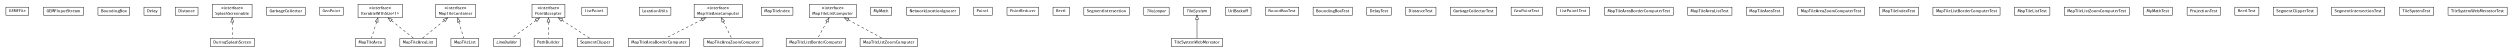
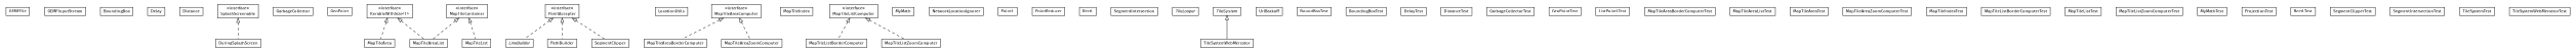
  digraph {
    fontname="Fira Sans"
    nodesep=0.25
    ranksep=0.5
    node [fontcolor=black fontname="Fira Sans" fontsize=10.0 shape=plaintext]
    edge [arrowtail=empty dir=back fontname="Fira Sans" fontsize=10 headport=p labelfontname=arial labelfontsize=10 style=dashed tailport=p]
    n1 [label=<<table title="org.osmdroid.util.GEMFFile" border="0" cellborder="1" cellspacing="0" cellpadding="2" port="p" href="./GEMFFile.html"> 		<tr><td><table border="0" cellspacing="0" cellpadding="1"> <tr><td align="center" balign="center"> GEMFFile </td></tr> 		</table></td></tr> 		</table>>]
    n2 [label=<<table title="org.osmdroid.util.GEMFFile.GEMFInputStream" border="0" cellborder="1" cellspacing="0" cellpadding="2" port="p" href="./GEMFFile.GEMFInputStream.html"> 		<tr><td><table border="0" cellspacing="0" cellpadding="1"> <tr><td align="center" balign="center"> GEMFInputStream </td></tr> 		</table></td></tr> 		</table>>]
    n3 [label=<<table title="org.osmdroid.util.BoundingBox" border="0" cellborder="1" cellspacing="0" cellpadding="2" port="p" href="./BoundingBox.html"> 		<tr><td><table border="0" cellspacing="0" cellpadding="1"> <tr><td align="center" balign="center"> BoundingBox </td></tr> 		</table></td></tr> 		</table>>]
    n4 [label=<<table title="org.osmdroid.util.Delay" border="0" cellborder="1" cellspacing="0" cellpadding="2" port="p" href="./Delay.html"> 		<tr><td><table border="0" cellspacing="0" cellpadding="1"> <tr><td align="center" balign="center"> Delay </td></tr> 		</table></td></tr> 		</table>>]
    n5 [label=<<table title="org.osmdroid.util.Distance" border="0" cellborder="1" cellspacing="0" cellpadding="2" port="p" href="./Distance.html"> 		<tr><td><table border="0" cellspacing="0" cellpadding="1"> <tr><td align="center" balign="center"> Distance </td></tr> 		</table></td></tr> 		</table>>]
    n6 [label=<<table title="org.osmdroid.util.DuringSplashScreen" border="0" cellborder="1" cellspacing="0" cellpadding="2" port="p" href="./DuringSplashScreen.html"> 		<tr><td><table border="0" cellspacing="0" cellpadding="1"> <tr><td align="center" balign="center"> DuringSplashScreen </td></tr> 		</table></td></tr> 		</table>>]
    n7 [label=<<table title="org.osmdroid.util.GarbageCollector" border="0" cellborder="1" cellspacing="0" cellpadding="2" port="p" href="./GarbageCollector.html"> 		<tr><td><table border="0" cellspacing="0" cellpadding="1"> <tr><td align="center" balign="center"> GarbageCollector </td></tr> 		</table></td></tr> 		</table>>]
    n8 [label=<<table title="org.osmdroid.util.GeoPoint" border="0" cellborder="1" cellspacing="0" cellpadding="2" port="p" href="./GeoPoint.html"> 		<tr><td><table border="0" cellspacing="0" cellpadding="1"> <tr><td align="center" balign="center"> GeoPoint </td></tr> 		</table></td></tr> 		</table>>]
    n9 [label=<<table title="org.osmdroid.util.IterableWithSize" border="0" cellborder="1" cellspacing="0" cellpadding="2" port="p" href="./IterableWithSize.html"> 		<tr><td><table border="0" cellspacing="0" cellpadding="1"> <tr><td align="center" balign="center"> &#171;interface&#187; </td></tr> <tr><td align="center" balign="center"> IterableWithSize&lt;T&gt; </td></tr> 		</table></td></tr> 		</table>>]
    n10 [label=<<table title="org.osmdroid.util.MapTileArea" border="0" cellborder="1" cellspacing="0" cellpadding="2" port="p" href="./MapTileArea.html"> 		<tr><td><table border="0" cellspacing="0" cellpadding="1"> <tr><td align="center" balign="center"> MapTileArea </td></tr> 		</table></td></tr> 		</table>>]
    n11 [label=<<table title="org.osmdroid.util.MapTileAreaList" border="0" cellborder="1" cellspacing="0" cellpadding="2" port="p" href="./MapTileAreaList.html"> 		<tr><td><table border="0" cellspacing="0" cellpadding="1"> <tr><td align="center" balign="center"> MapTileAreaList </td></tr> 		</table></td></tr> 		</table>>]
    n12 [label=<<table title="org.osmdroid.util.LineBuilder" border="0" cellborder="1" cellspacing="0" cellpadding="2" port="p" href="./LineBuilder.html"> 		<tr><td><table border="0" cellspacing="0" cellpadding="1"> <tr><td align="center" balign="center"><font face="arial italic"> LineBuilder </font></td></tr> 		</table></td></tr> 		</table>>]
-   n13 [label=<<table title="org.osmdroid.util.ListPointL" border="0" cellborder="1" cellspacing="0" cellpadding="2" port="p" href="./ListPointL.html"> 		<tr><td><table border="0" cellspacing="0" cellpadding="1"> <tr><td align="center" balign="center"> ListPointL </td></tr> 		</table></td></tr> 		</table>>]
    n14 [label=<<table title="org.osmdroid.util.LocationUtils" border="0" cellborder="1" cellspacing="0" cellpadding="2" port="p" href="./LocationUtils.html"> 		<tr><td><table border="0" cellspacing="0" cellpadding="1"> <tr><td align="center" balign="center"> LocationUtils </td></tr> 		</table></td></tr> 		</table>>]
    n15 [label=<<table title="org.osmdroid.util.MapTileAreaBorderComputer" border="0" cellborder="1" cellspacing="0" cellpadding="2" port="p" href="./MapTileAreaBorderComputer.html"> 		<tr><td><table border="0" cellspacing="0" cellpadding="1"> <tr><td align="center" balign="center"> MapTileAreaBorderComputer </td></tr> 		</table></td></tr> 		</table>>]
    n16 [label=<<table title="org.osmdroid.util.MapTileAreaComputer" border="0" cellborder="1" cellspacing="0" cellpadding="2" port="p" href="./MapTileAreaComputer.html"> 		<tr><td><table border="0" cellspacing="0" cellpadding="1"> <tr><td align="center" balign="center"> &#171;interface&#187; </td></tr> <tr><td align="center" balign="center"> MapTileAreaComputer </td></tr> 		</table></td></tr> 		</table>>]
    n17 [label=<<table title="org.osmdroid.util.MapTileAreaZoomComputer" border="0" cellborder="1" cellspacing="0" cellpadding="2" port="p" href="./MapTileAreaZoomComputer.html"> 		<tr><td><table border="0" cellspacing="0" cellpadding="1"> <tr><td align="center" balign="center"> MapTileAreaZoomComputer </td></tr> 		</table></td></tr> 		</table>>]
    n18 [label=<<table title="org.osmdroid.util.MapTileContainer" border="0" cellborder="1" cellspacing="0" cellpadding="2" port="p" href="./MapTileContainer.html"> 		<tr><td><table border="0" cellspacing="0" cellpadding="1"> <tr><td align="center" balign="center"> &#171;interface&#187; </td></tr> <tr><td align="center" balign="center"> MapTileContainer </td></tr> 		</table></td></tr> 		</table>>]
    n19 [label=<<table title="org.osmdroid.util.MapTileList" border="0" cellborder="1" cellspacing="0" cellpadding="2" port="p" href="./MapTileList.html"> 		<tr><td><table border="0" cellspacing="0" cellpadding="1"> <tr><td align="center" balign="center"> MapTileList </td></tr> 		</table></td></tr> 		</table>>]
    n20 [label=<<table title="org.osmdroid.util.MapTileIndex" border="0" cellborder="1" cellspacing="0" cellpadding="2" port="p" href="./MapTileIndex.html"> 		<tr><td><table border="0" cellspacing="0" cellpadding="1"> <tr><td align="center" balign="center"> MapTileIndex </td></tr> 		</table></td></tr> 		</table>>]
    n21 [label=<<table title="org.osmdroid.util.MapTileListBorderComputer" border="0" cellborder="1" cellspacing="0" cellpadding="2" port="p" href="./MapTileListBorderComputer.html"> 		<tr><td><table border="0" cellspacing="0" cellpadding="1"> <tr><td align="center" balign="center"> MapTileListBorderComputer </td></tr> 		</table></td></tr> 		</table>>]
    n22 [label=<<table title="org.osmdroid.util.MapTileListComputer" border="0" cellborder="1" cellspacing="0" cellpadding="2" port="p" href="./MapTileListComputer.html"> 		<tr><td><table border="0" cellspacing="0" cellpadding="1"> <tr><td align="center" balign="center"> &#171;interface&#187; </td></tr> <tr><td align="center" balign="center"> MapTileListComputer </td></tr> 		</table></td></tr> 		</table>>]
    n23 [label=<<table title="org.osmdroid.util.MapTileListZoomComputer" border="0" cellborder="1" cellspacing="0" cellpadding="2" port="p" href="./MapTileListZoomComputer.html"> 		<tr><td><table border="0" cellspacing="0" cellpadding="1"> <tr><td align="center" balign="center"> MapTileListZoomComputer </td></tr> 		</table></td></tr> 		</table>>]
    n24 [label=<<table title="org.osmdroid.util.MyMath" border="0" cellborder="1" cellspacing="0" cellpadding="2" port="p" href="./MyMath.html"> 		<tr><td><table border="0" cellspacing="0" cellpadding="1"> <tr><td align="center" balign="center"> MyMath </td></tr> 		</table></td></tr> 		</table>>]
    n25 [label=<<table title="org.osmdroid.util.NetworkLocationIgnorer" border="0" cellborder="1" cellspacing="0" cellpadding="2" port="p" href="./NetworkLocationIgnorer.html"> 		<tr><td><table border="0" cellspacing="0" cellpadding="1"> <tr><td align="center" balign="center"> NetworkLocationIgnorer </td></tr> 		</table></td></tr> 		</table>>]
    n26 [label=<<table title="org.osmdroid.util.PathBuilder" border="0" cellborder="1" cellspacing="0" cellpadding="2" port="p" href="./PathBuilder.html"> 		<tr><td><table border="0" cellspacing="0" cellpadding="1"> <tr><td align="center" balign="center"> PathBuilder </td></tr> 		</table></td></tr> 		</table>>]
    n27 [label=<<table title="org.osmdroid.util.PointAccepter" border="0" cellborder="1" cellspacing="0" cellpadding="2" port="p" href="./PointAccepter.html"> 		<tr><td><table border="0" cellspacing="0" cellpadding="1"> <tr><td align="center" balign="center"> &#171;interface&#187; </td></tr> <tr><td align="center" balign="center"> PointAccepter </td></tr> 		</table></td></tr> 		</table>>]
    n28 [label=<<table title="org.osmdroid.util.SegmentClipper" border="0" cellborder="1" cellspacing="0" cellpadding="2" port="p" href="./SegmentClipper.html"> 		<tr><td><table border="0" cellspacing="0" cellpadding="1"> <tr><td align="center" balign="center"> SegmentClipper </td></tr> 		</table></td></tr> 		</table>>]
    n29 [label=<<table title="org.osmdroid.util.PointL" border="0" cellborder="1" cellspacing="0" cellpadding="2" port="p" href="./PointL.html"> 		<tr><td><table border="0" cellspacing="0" cellpadding="1"> <tr><td align="center" balign="center"> PointL </td></tr> 		</table></td></tr> 		</table>>]
    n30 [label=<<table title="org.osmdroid.util.PointReducer" border="0" cellborder="1" cellspacing="0" cellpadding="2" port="p" href="./PointReducer.html"> 		<tr><td><table border="0" cellspacing="0" cellpadding="1"> <tr><td align="center" balign="center"> PointReducer </td></tr> 		</table></td></tr> 		</table>>]
    n31 [label=<<table title="org.osmdroid.util.RectL" border="0" cellborder="1" cellspacing="0" cellpadding="2" port="p" href="./RectL.html"> 		<tr><td><table border="0" cellspacing="0" cellpadding="1"> <tr><td align="center" balign="center"> RectL </td></tr> 		</table></td></tr> 		</table>>]
    n32 [label=<<table title="org.osmdroid.util.SegmentIntersection" border="0" cellborder="1" cellspacing="0" cellpadding="2" port="p" href="./SegmentIntersection.html"> 		<tr><td><table border="0" cellspacing="0" cellpadding="1"> <tr><td align="center" balign="center"> SegmentIntersection </td></tr> 		</table></td></tr> 		</table>>]
    n33 [label=<<table title="org.osmdroid.util.SplashScreenable" border="0" cellborder="1" cellspacing="0" cellpadding="2" port="p" href="./SplashScreenable.html"> 		<tr><td><table border="0" cellspacing="0" cellpadding="1"> <tr><td align="center" balign="center"> &#171;interface&#187; </td></tr> <tr><td align="center" balign="center"> SplashScreenable </td></tr> 		</table></td></tr> 		</table>>]
    n34 [label=<<table title="org.osmdroid.util.TileLooper" border="0" cellborder="1" cellspacing="0" cellpadding="2" port="p" href="./TileLooper.html"> 		<tr><td><table border="0" cellspacing="0" cellpadding="1"> <tr><td align="center" balign="center"><font face="arial italic"> TileLooper </font></td></tr> 		</table></td></tr> 		</table>>]
    n35 [label=<<table title="org.osmdroid.util.TileSystem" border="0" cellborder="1" cellspacing="0" cellpadding="2" port="p" href="./TileSystem.html"> 		<tr><td><table border="0" cellspacing="0" cellpadding="1"> <tr><td align="center" balign="center"><font face="arial italic"> TileSystem </font></td></tr> 		</table></td></tr> 		</table>>]
    n36 [label=<<table title="org.osmdroid.util.TileSystemWebMercator" border="0" cellborder="1" cellspacing="0" cellpadding="2" port="p" href="./TileSystemWebMercator.html"> 		<tr><td><table border="0" cellspacing="0" cellpadding="1"> <tr><td align="center" balign="center"> TileSystemWebMercator </td></tr> 		</table></td></tr> 		</table>>]
    n37 [label=<<table title="org.osmdroid.util.UrlBackoff" border="0" cellborder="1" cellspacing="0" cellpadding="2" port="p" href="./UrlBackoff.html"> 		<tr><td><table border="0" cellspacing="0" cellpadding="1"> <tr><td align="center" balign="center"> UrlBackoff </td></tr> 		</table></td></tr> 		</table>>]
    n38 [label=<<table title="org.osmdroid.util.BoundBoxTest" border="0" cellborder="1" cellspacing="0" cellpadding="2" port="p" href="./BoundBoxTest.html"> 		<tr><td><table border="0" cellspacing="0" cellpadding="1"> <tr><td align="center" balign="center"> BoundBoxTest </td></tr> 		</table></td></tr> 		</table>>]
    n39 [label=<<table title="org.osmdroid.util.BoundingBoxTest" border="0" cellborder="1" cellspacing="0" cellpadding="2" port="p" href="./BoundingBoxTest.html"> 		<tr><td><table border="0" cellspacing="0" cellpadding="1"> <tr><td align="center" balign="center"> BoundingBoxTest </td></tr> 		</table></td></tr> 		</table>>]
    n40 [label=<<table title="org.osmdroid.util.DelayTest" border="0" cellborder="1" cellspacing="0" cellpadding="2" port="p" href="./DelayTest.html"> 		<tr><td><table border="0" cellspacing="0" cellpadding="1"> <tr><td align="center" balign="center"> DelayTest </td></tr> 		</table></td></tr> 		</table>>]
    n41 [label=<<table title="org.osmdroid.util.DistanceTest" border="0" cellborder="1" cellspacing="0" cellpadding="2" port="p" href="./DistanceTest.html"> 		<tr><td><table border="0" cellspacing="0" cellpadding="1"> <tr><td align="center" balign="center"> DistanceTest </td></tr> 		</table></td></tr> 		</table>>]
    n42 [label=<<table title="org.osmdroid.util.GarbageCollectorTest" border="0" cellborder="1" cellspacing="0" cellpadding="2" port="p" href="./GarbageCollectorTest.html"> 		<tr><td><table border="0" cellspacing="0" cellpadding="1"> <tr><td align="center" balign="center"> GarbageCollectorTest </td></tr> 		</table></td></tr> 		</table>>]
    n43 [label=<<table title="org.osmdroid.util.GeoPointTest" border="0" cellborder="1" cellspacing="0" cellpadding="2" port="p" href="./GeoPointTest.html"> 		<tr><td><table border="0" cellspacing="0" cellpadding="1"> <tr><td align="center" balign="center"> GeoPointTest </td></tr> 		</table></td></tr> 		</table>>]
    n44 [label=<<table title="org.osmdroid.util.ListPointLTest" border="0" cellborder="1" cellspacing="0" cellpadding="2" port="p" href="./ListPointLTest.html"> 		<tr><td><table border="0" cellspacing="0" cellpadding="1"> <tr><td align="center" balign="center"> ListPointLTest </td></tr> 		</table></td></tr> 		</table>>]
    n45 [label=<<table title="org.osmdroid.util.MapTileAreaBorderComputerTest" border="0" cellborder="1" cellspacing="0" cellpadding="2" port="p" href="./MapTileAreaBorderComputerTest.html"> 		<tr><td><table border="0" cellspacing="0" cellpadding="1"> <tr><td align="center" balign="center"> MapTileAreaBorderComputerTest </td></tr> 		</table></td></tr> 		</table>>]
    n46 [label=<<table title="org.osmdroid.util.MapTileAreaListTest" border="0" cellborder="1" cellspacing="0" cellpadding="2" port="p" href="./MapTileAreaListTest.html"> 		<tr><td><table border="0" cellspacing="0" cellpadding="1"> <tr><td align="center" balign="center"> MapTileAreaListTest </td></tr> 		</table></td></tr> 		</table>>]
    n47 [label=<<table title="org.osmdroid.util.MapTileAreaTest" border="0" cellborder="1" cellspacing="0" cellpadding="2" port="p" href="./MapTileAreaTest.html"> 		<tr><td><table border="0" cellspacing="0" cellpadding="1"> <tr><td align="center" balign="center"> MapTileAreaTest </td></tr> 		</table></td></tr> 		</table>>]
    n48 [label=<<table title="org.osmdroid.util.MapTileAreaZoomComputerTest" border="0" cellborder="1" cellspacing="0" cellpadding="2" port="p" href="./MapTileAreaZoomComputerTest.html"> 		<tr><td><table border="0" cellspacing="0" cellpadding="1"> <tr><td align="center" balign="center"> MapTileAreaZoomComputerTest </td></tr> 		</table></td></tr> 		</table>>]
    n49 [label=<<table title="org.osmdroid.util.MapTileIndexTest" border="0" cellborder="1" cellspacing="0" cellpadding="2" port="p" href="./MapTileIndexTest.html"> 		<tr><td><table border="0" cellspacing="0" cellpadding="1"> <tr><td align="center" balign="center"> MapTileIndexTest </td></tr> 		</table></td></tr> 		</table>>]
    n50 [label=<<table title="org.osmdroid.util.MapTileListBorderComputerTest" border="0" cellborder="1" cellspacing="0" cellpadding="2" port="p" href="./MapTileListBorderComputerTest.html"> 		<tr><td><table border="0" cellspacing="0" cellpadding="1"> <tr><td align="center" balign="center"> MapTileListBorderComputerTest </td></tr> 		</table></td></tr> 		</table>>]
    n51 [label=<<table title="org.osmdroid.util.MapTileListTest" border="0" cellborder="1" cellspacing="0" cellpadding="2" port="p" href="./MapTileListTest.html"> 		<tr><td><table border="0" cellspacing="0" cellpadding="1"> <tr><td align="center" balign="center"> MapTileListTest </td></tr> 		</table></td></tr> 		</table>>]
    n52 [label=<<table title="org.osmdroid.util.MapTileListZoomComputerTest" border="0" cellborder="1" cellspacing="0" cellpadding="2" port="p" href="./MapTileListZoomComputerTest.html"> 		<tr><td><table border="0" cellspacing="0" cellpadding="1"> <tr><td align="center" balign="center"> MapTileListZoomComputerTest </td></tr> 		</table></td></tr> 		</table>>]
    n53 [label=<<table title="org.osmdroid.util.MyMathTest" border="0" cellborder="1" cellspacing="0" cellpadding="2" port="p" href="./MyMathTest.html"> 		<tr><td><table border="0" cellspacing="0" cellpadding="1"> <tr><td align="center" balign="center"> MyMathTest </td></tr> 		</table></td></tr> 		</table>>]
    n54 [label=<<table title="org.osmdroid.util.ProjectionTest" border="0" cellborder="1" cellspacing="0" cellpadding="2" port="p" href="./ProjectionTest.html"> 		<tr><td><table border="0" cellspacing="0" cellpadding="1"> <tr><td align="center" balign="center"> ProjectionTest </td></tr> 		</table></td></tr> 		</table>>]
    n55 [label=<<table title="org.osmdroid.util.RectLTest" border="0" cellborder="1" cellspacing="0" cellpadding="2" port="p" href="./RectLTest.html"> 		<tr><td><table border="0" cellspacing="0" cellpadding="1"> <tr><td align="center" balign="center"> RectLTest </td></tr> 		</table></td></tr> 		</table>>]
    n56 [label=<<table title="org.osmdroid.util.SegmentClipperTest" border="0" cellborder="1" cellspacing="0" cellpadding="2" port="p" href="./SegmentClipperTest.html"> 		<tr><td><table border="0" cellspacing="0" cellpadding="1"> <tr><td align="center" balign="center"> SegmentClipperTest </td></tr> 		</table></td></tr> 		</table>>]
    n57 [label=<<table title="org.osmdroid.util.SegmentIntersectionTest" border="0" cellborder="1" cellspacing="0" cellpadding="2" port="p" href="./SegmentIntersectionTest.html"> 		<tr><td><table border="0" cellspacing="0" cellpadding="1"> <tr><td align="center" balign="center"> SegmentIntersectionTest </td></tr> 		</table></td></tr> 		</table>>]
    n58 [label=<<table title="org.osmdroid.util.TileSystemTest" border="0" cellborder="1" cellspacing="0" cellpadding="2" port="p" href="./TileSystemTest.html"> 		<tr><td><table border="0" cellspacing="0" cellpadding="1"> <tr><td align="center" balign="center"> TileSystemTest </td></tr> 		</table></td></tr> 		</table>>]
    n59 [label=<<table title="org.osmdroid.util.TileSystemWebMercatorTest" border="0" cellborder="1" cellspacing="0" cellpadding="2" port="p" href="./TileSystemWebMercatorTest.html"> 		<tr><td><table border="0" cellspacing="0" cellpadding="1"> <tr><td align="center" balign="center"> TileSystemWebMercatorTest </td></tr> 		</table></td></tr> 		</table>>]
    n9 -> n10
    n9 -> n11
    n16 -> n15
    n16 -> n17
    n18 -> n11
    n18 -> n19
    n22 -> n21
    n22 -> n23
    n27 -> n12
    n27 -> n26
    n27 -> n28
    n33 -> n6
    n35 -> n36 [style=""]
  }
